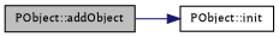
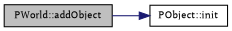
  digraph {
    rankdir=LR
    fontname="PT Serif"
    node [color=black fontname="PT Serif" fontsize=10 shape=record style=filled]
-   n1 [fillcolor=grey75 fontcolor=black height=0.2 label="PObject::addObject" width=0.4]
+   n1 [fillcolor=grey75 fontcolor=black height=0.2 label="PWorld::addObject" width=0.4]
    n2 [fillcolor=white height=0.2 label="PObject::init" width=0.4]
    n1 -> n2 [color=midnightblue fontname="PT Serif" fontsize=10 labelfontname=Helvetica labelfontsize=10 style=solid]
  }
